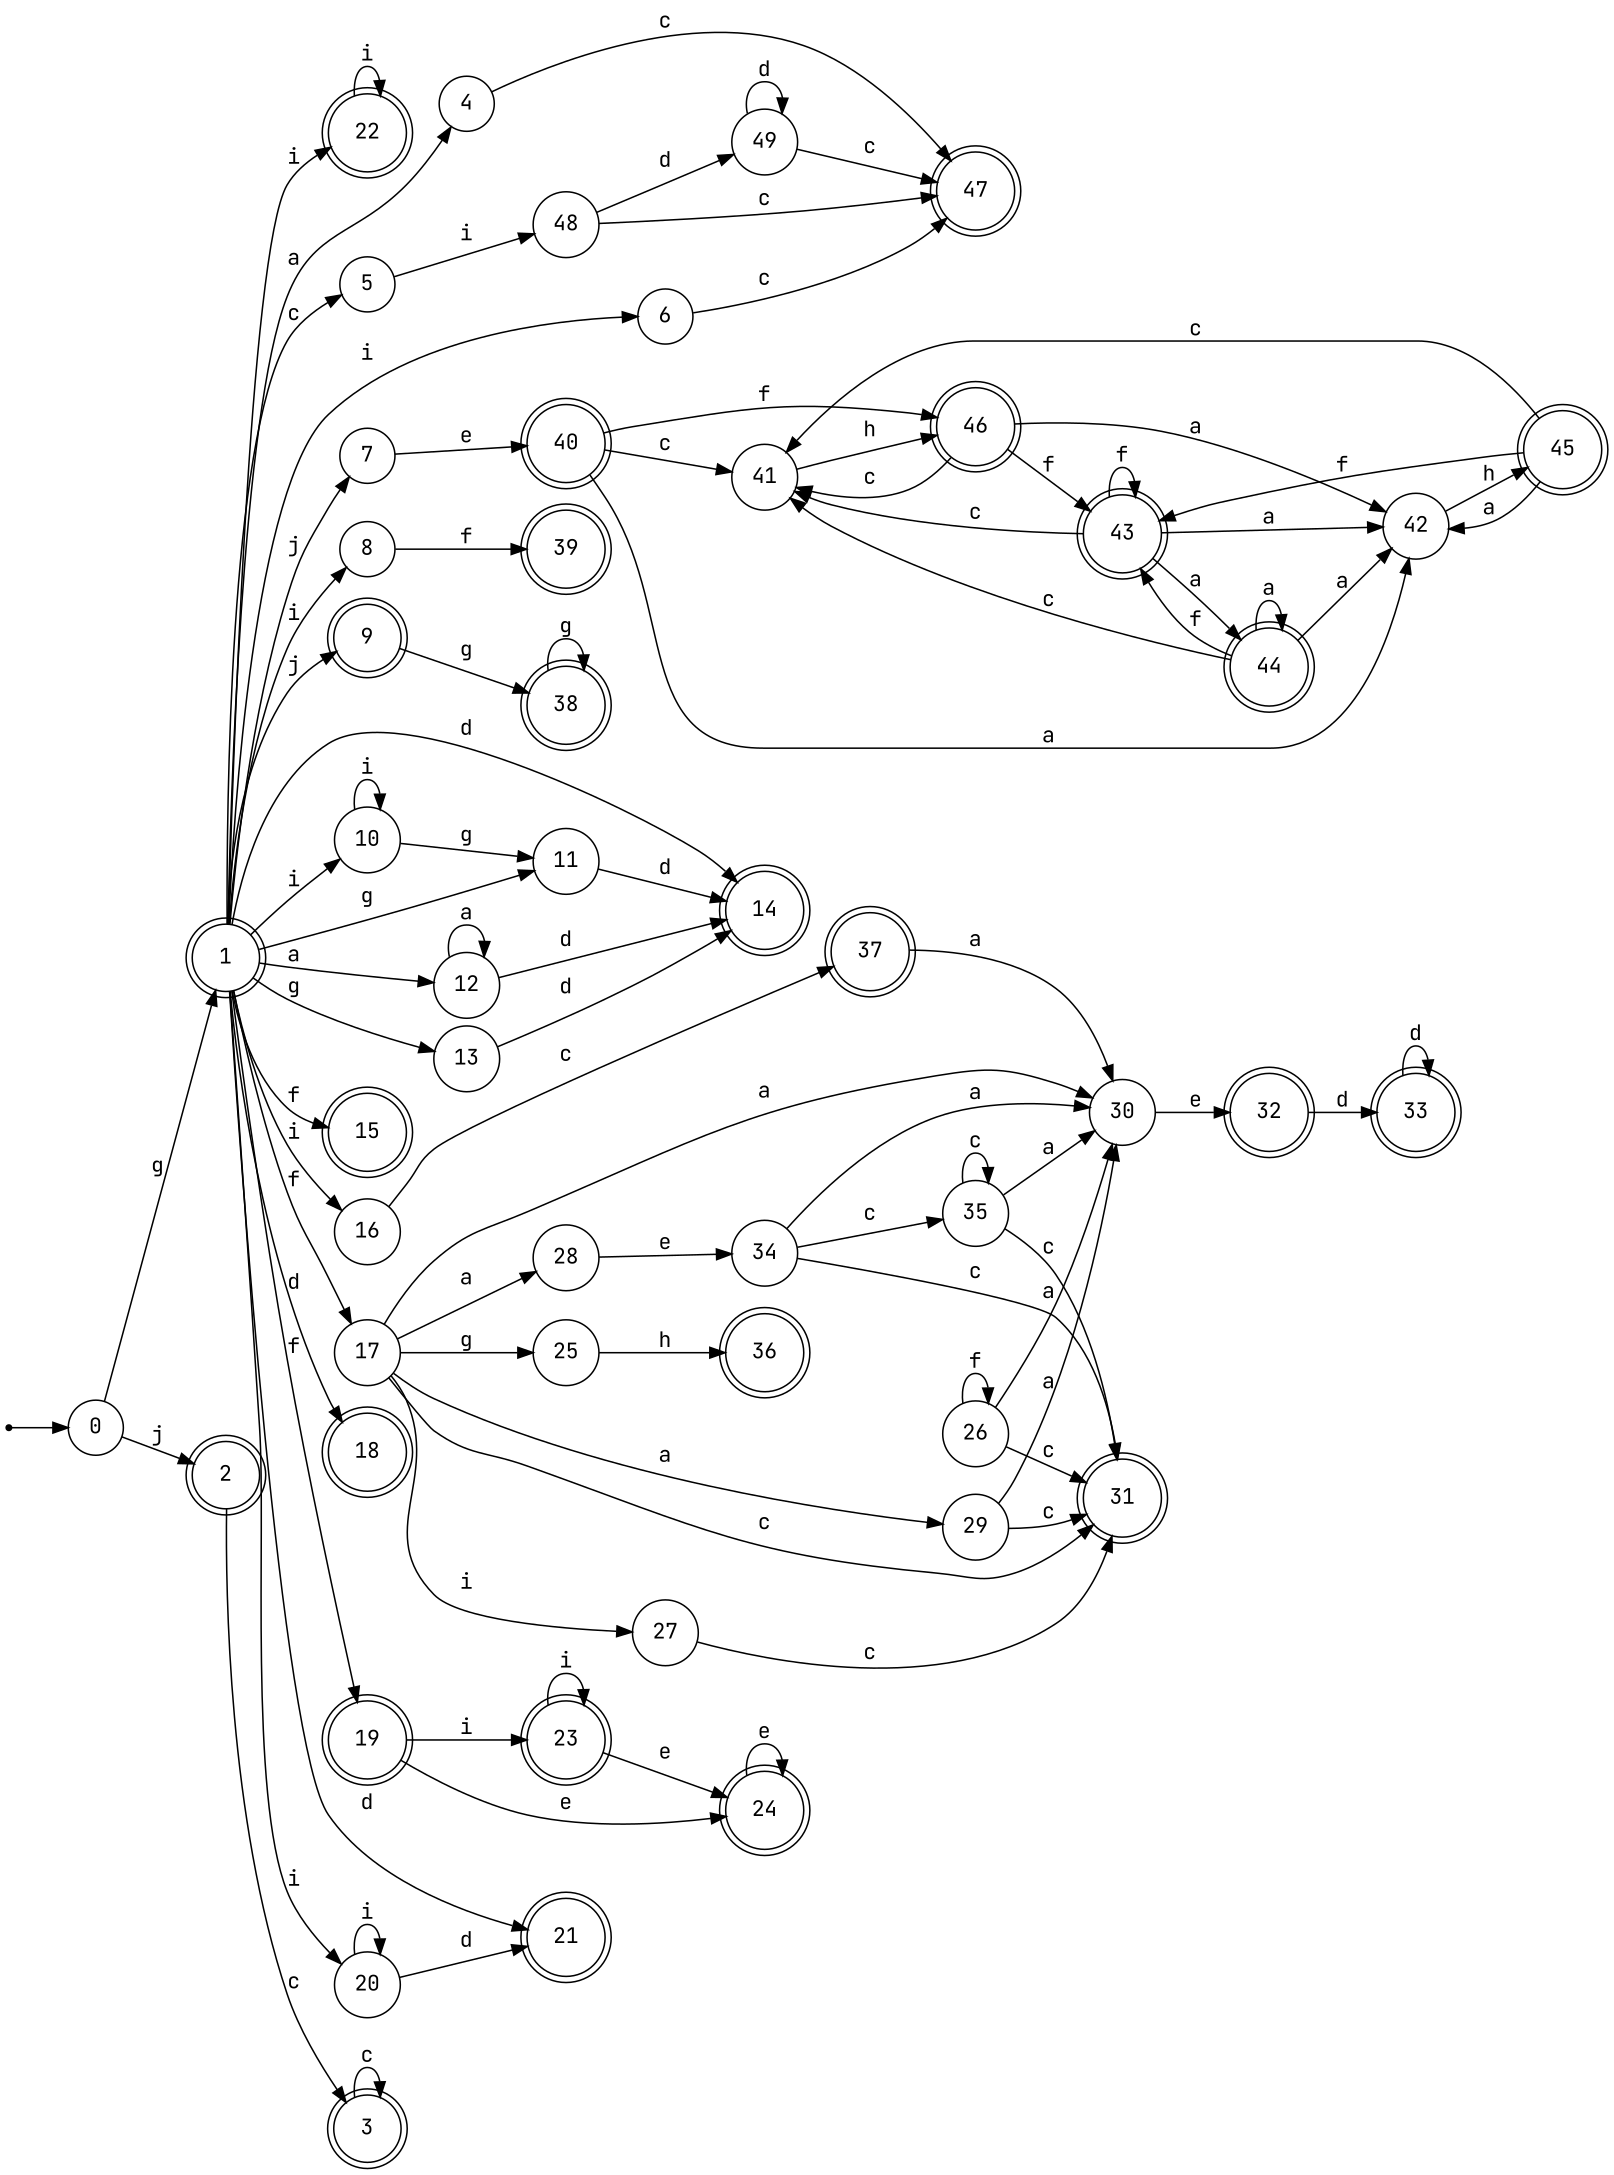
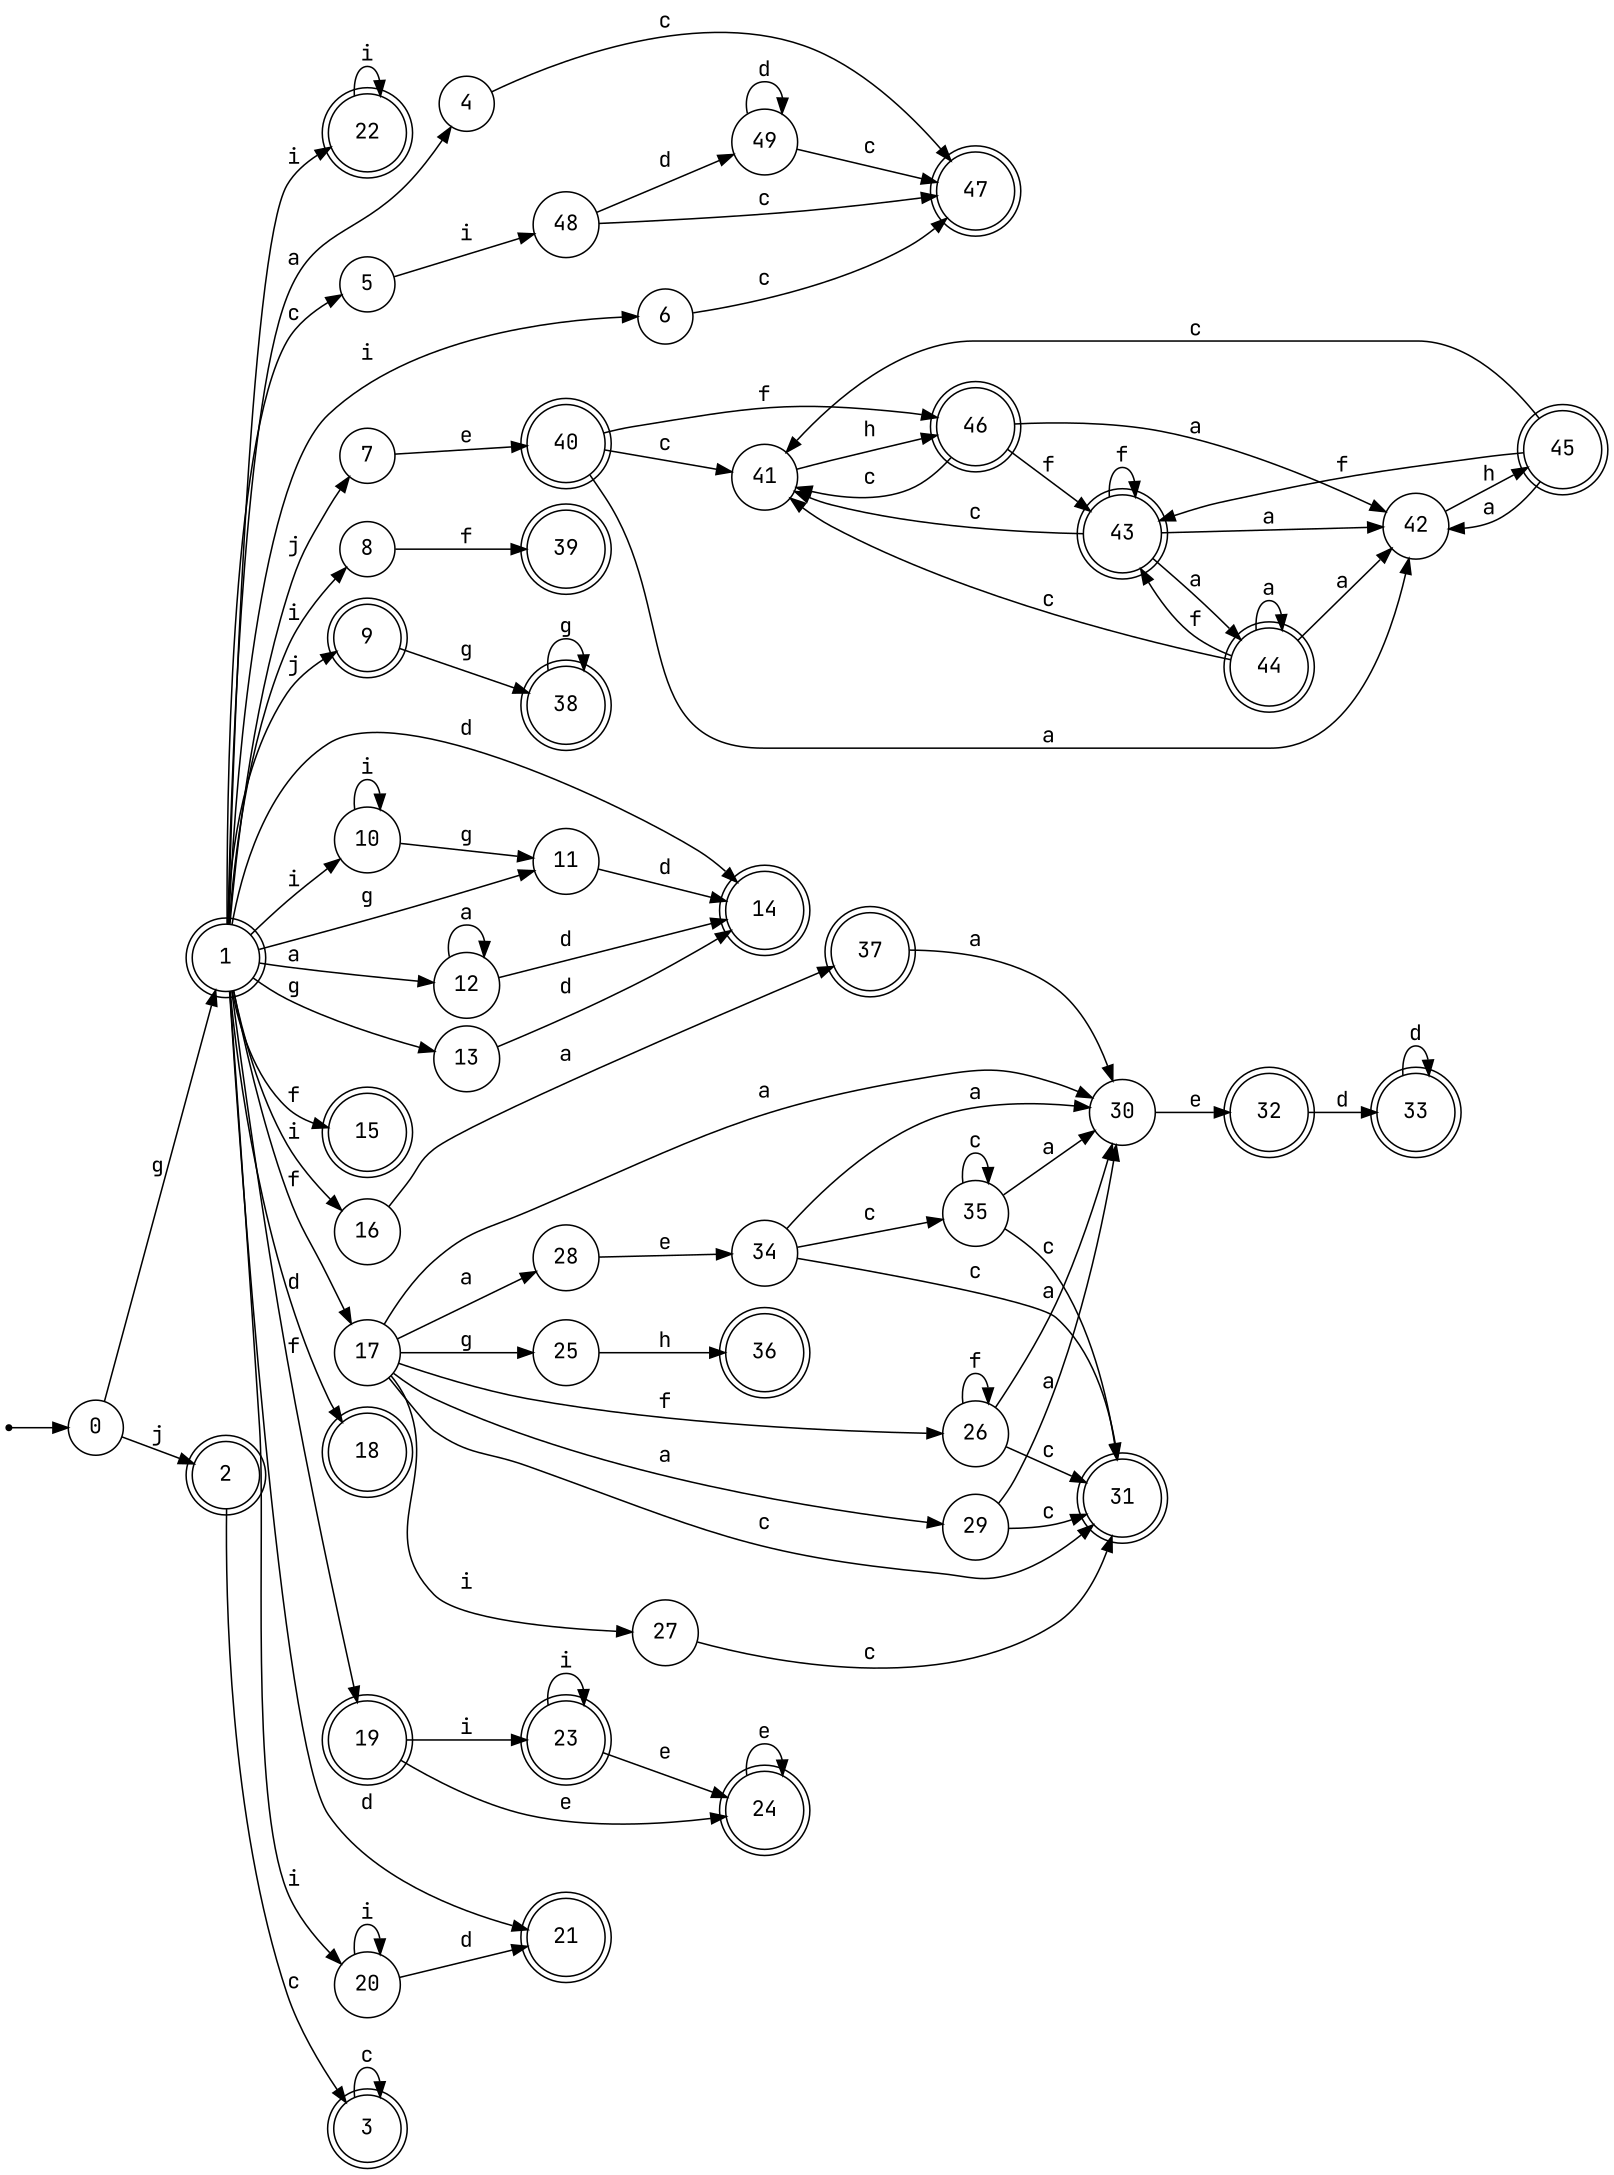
  digraph {
    fontname="JetBrains Mono"
    rankdir=LR
    node [fontname="JetBrains Mono" shape=circle]
    edge [fontname="JetBrains Mono"]
    dummy0 [shape=point]
    0
    1 [shape=doublecircle]
    2 [shape=doublecircle]
    4
    5
    6
    7
    8
    9 [shape=doublecircle]
    10
    11
    12
    13
    14 [shape=doublecircle]
    15 [shape=doublecircle]
    16
    17
    18 [shape=doublecircle]
    19 [shape=doublecircle]
    20
    21 [shape=doublecircle]
    22 [shape=doublecircle]
    3 [shape=doublecircle]
    47 [shape=doublecircle]
    48
    40 [shape=doublecircle]
    39 [shape=doublecircle]
    38 [shape=doublecircle]
    37 [shape=doublecircle]
    25
    26
    27
    28
    29
    30
    31 [shape=doublecircle]
    23 [shape=doublecircle]
    24 [shape=doublecircle]
    49
    41
    42
    46 [shape=doublecircle]
    36 [shape=doublecircle]
    34
    32 [shape=doublecircle]
    35
    33 [shape=doublecircle]
    45 [shape=doublecircle]
    43 [shape=doublecircle]
    44 [shape=doublecircle]
    dummy0 -> 0
    0 -> 1 [label=g]
    0 -> 2 [label=j]
    1 -> 4 [label=a]
    1 -> 5 [label=c]
    1 -> 6 [label=i]
    1 -> 7 [label=j]
    1 -> 8 [label=i]
    1 -> 9 [label=j]
    1 -> 10 [label=i]
    1 -> 11 [label=g]
    1 -> 12 [label=a]
    1 -> 13 [label=g]
    1 -> 14 [label=d]
    1 -> 15 [label=f]
    1 -> 16 [label=i]
    1 -> 17 [label=f]
    1 -> 18 [label=d]
    1 -> 19 [label=f]
    1 -> 20 [label=i]
    1 -> 21 [label=d]
    1 -> 22 [label=i]
    2 -> 3 [label=c]
    4 -> 47 [label=c]
    5 -> 48 [label=i]
    6 -> 47 [label=c]
    7 -> 40 [label=e]
    8 -> 39 [label=f]
    9 -> 38 [label=g]
    10 -> 10 [label=i]
    10 -> 11 [label=g]
    11 -> 14 [label=d]
    12 -> 12 [label=a]
    12 -> 14 [label=d]
    13 -> 14 [label=d]
-   16 -> 37 [label=c]
+   16 -> 37 [label=a]
    17 -> 25 [label=g]
+   17 -> 26 [label=f]
    17 -> 27 [label=i]
    17 -> 28 [label=a]
    17 -> 29 [label=a]
    17 -> 30 [label=a]
    17 -> 31 [label=c]
    19 -> 23 [label=i]
    19 -> 24 [label=e]
    20 -> 20 [label=i]
    20 -> 21 [label=d]
    22 -> 22 [label=i]
    3 -> 3 [label=c]
    48 -> 47 [label=c]
    48 -> 49 [label=d]
    40 -> 41 [label=c]
    40 -> 42 [label=a]
    40 -> 46 [label=f]
    38 -> 38 [label=g]
    37 -> 30 [label=a]
    25 -> 36 [label=h]
    26 -> 26 [label=f]
    26 -> 30 [label=a]
    26 -> 31 [label=c]
    27 -> 31 [label=c]
    28 -> 34 [label=e]
    29 -> 30 [label=a]
    29 -> 31 [label=c]
    30 -> 32 [label=e]
    23 -> 23 [label=i]
    23 -> 24 [label=e]
    24 -> 24 [label=e]
    49 -> 47 [label=c]
    49 -> 49 [label=d]
    41 -> 46 [label=h]
    42 -> 45 [label=h]
    46 -> 41 [label=c]
    46 -> 42 [label=a]
    46 -> 43 [label=f]
    34 -> 30 [label=a]
    34 -> 31 [label=c]
    34 -> 35 [label=c]
    32 -> 33 [label=d]
    35 -> 30 [label=a]
    35 -> 31 [label=c]
    35 -> 35 [label=c]
    33 -> 33 [label=d]
    45 -> 41 [label=c]
    45 -> 42 [label=a]
    45 -> 43 [label=f]
    43 -> 41 [label=c]
    43 -> 42 [label=a]
    43 -> 43 [label=f]
    43 -> 44 [label=a]
    44 -> 41 [label=c]
    44 -> 42 [label=a]
    44 -> 43 [label=f]
    44 -> 44 [label=a]
  }
